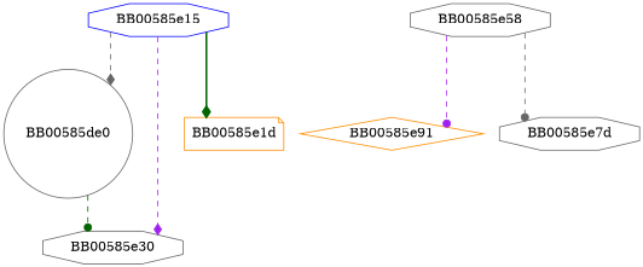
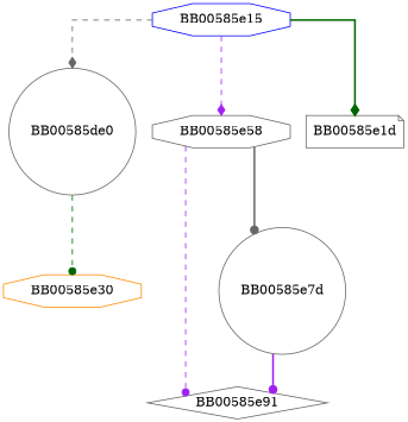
  digraph {
    splines=ortho
    node [color=gray40 shape=octagon]
    edge [arrowhead=dot color=purple style=dashed]
    BB00585de0 [shape=circle]
-   BB00585e30
+   BB00585e30 [color=darkorange]
    BB00585e15 [color=blue]
    BB00585e58
-   BB00585e1d [color=darkorange shape=note]
-   BB00585e91 [color=darkorange shape=diamond]
-   BB00585e7d
+   BB00585e1d [shape=note]
+   BB00585e91 [shape=diamond]
+   BB00585e7d [shape=circle]
    BB00585de0 -> BB00585e30 [color=darkgreen]
    BB00585e15 -> BB00585de0 [arrowhead=diamond color=gray40]
-   BB00585e15 -> BB00585e30 [arrowhead=diamond]
+   BB00585e15 -> BB00585e58 [arrowhead=diamond]
    BB00585e15 -> BB00585e1d [arrowhead=diamond color=darkgreen style=bold]
    BB00585e58 -> BB00585e91
-   BB00585e58 -> BB00585e7d [color=gray40]
+   BB00585e58 -> BB00585e7d [color=gray40 style=bold]
+   BB00585e7d -> BB00585e91 [style=bold]
  }
